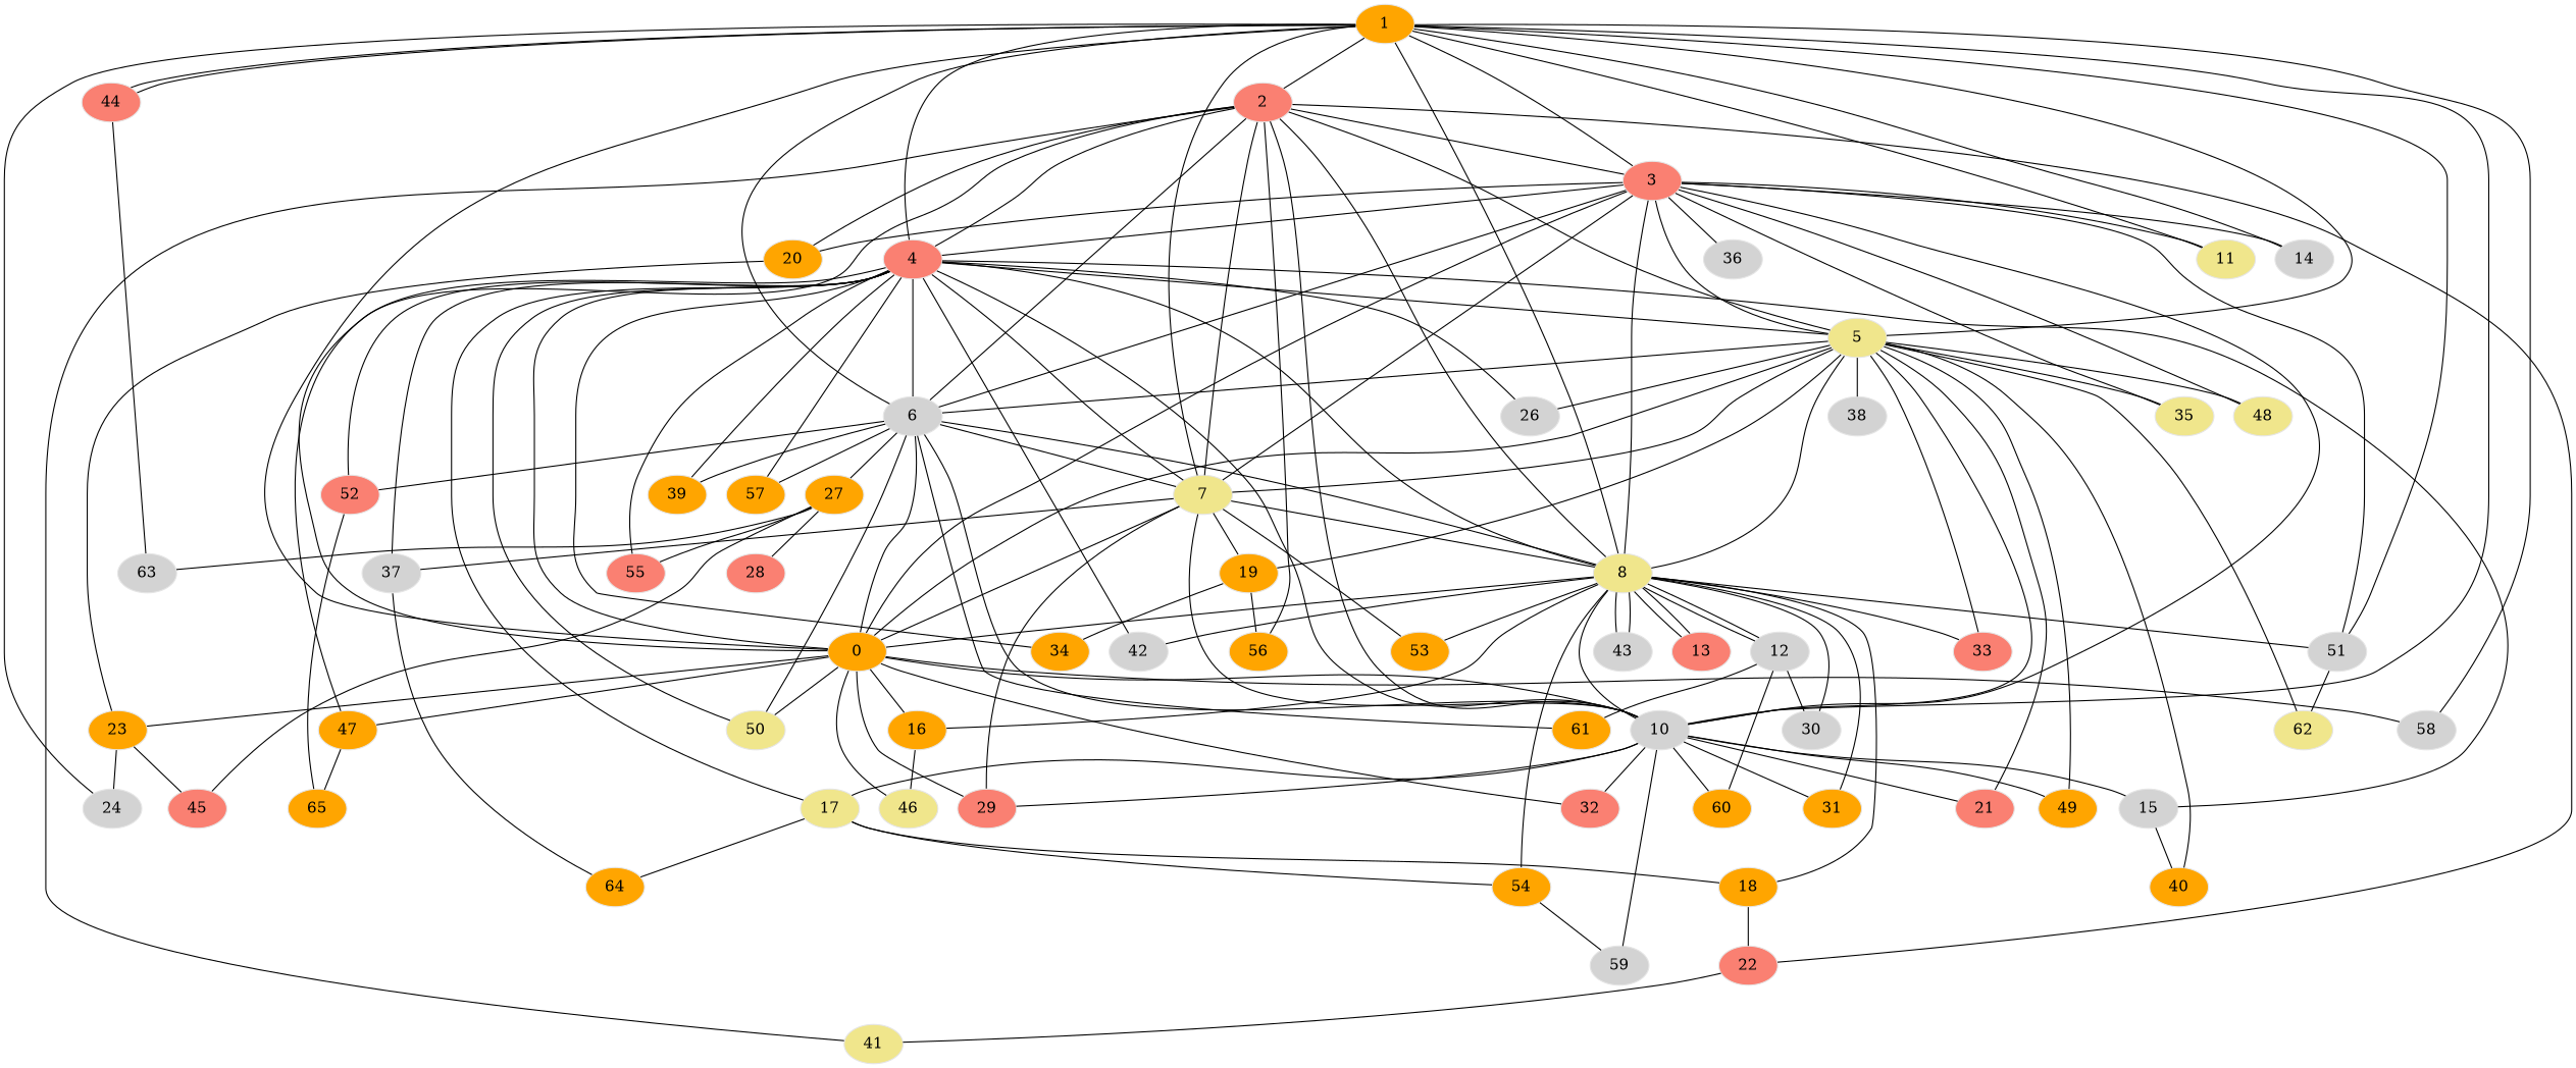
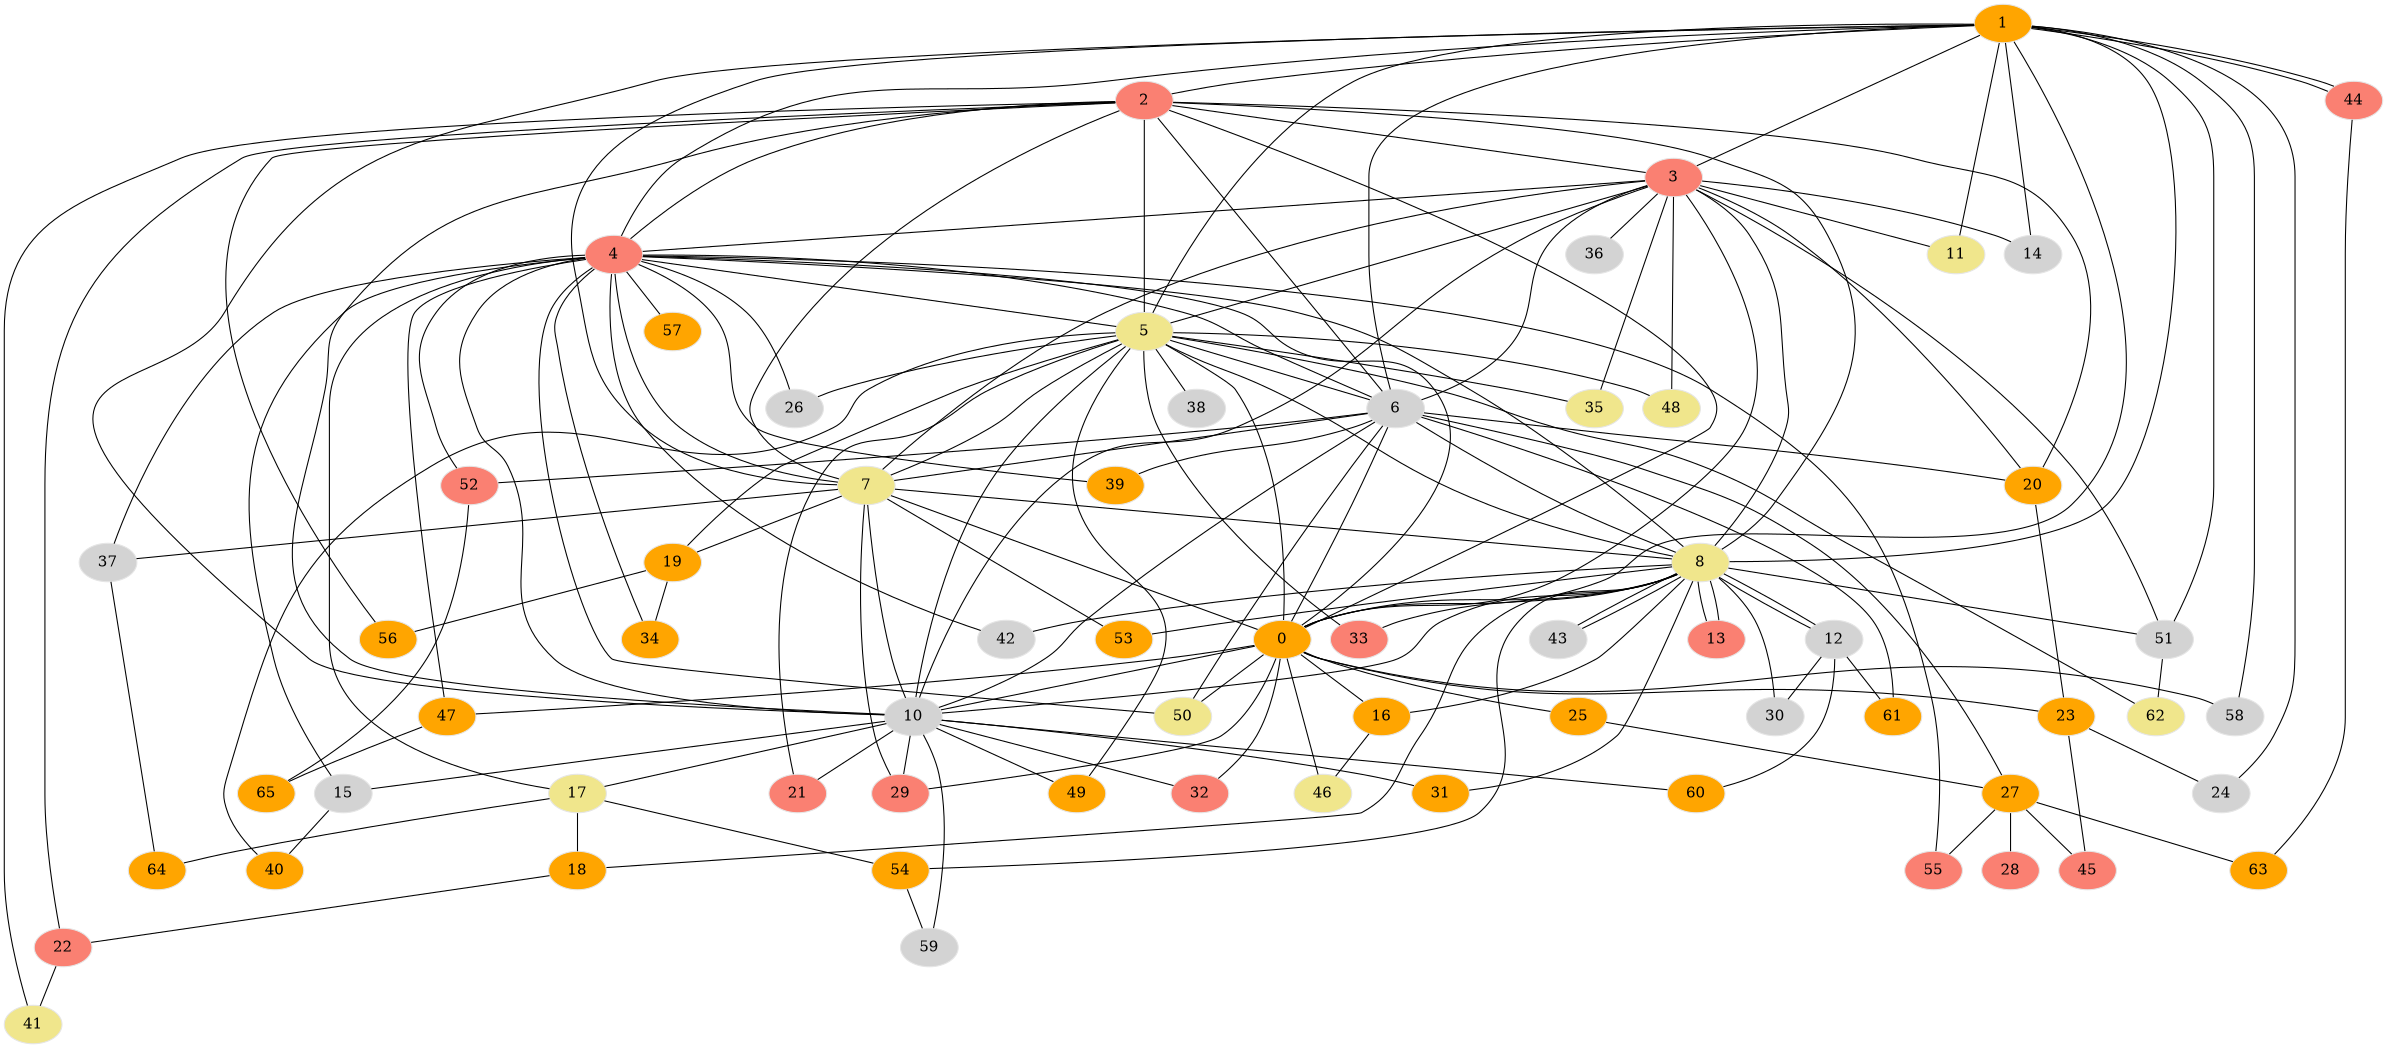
  graph {
    node [color=gray90 fillcolor=orange style=filled]
    2 [fillcolor=salmon]
    1
    3 [fillcolor=salmon]
    4 [fillcolor=salmon]
    5 [fillcolor=khaki]
    6 [fillcolor=lightgrey]
    7 [fillcolor=khaki]
    8 [fillcolor=khaki]
    n9 [label=0]
    10 [fillcolor=lightgrey]
    11 [fillcolor=khaki]
    14 [fillcolor=lightgrey]
    24 [fillcolor=lightgrey]
    44 [fillcolor=salmon]
    58 [fillcolor=lightgrey]
    51 [fillcolor=lightgrey]
    20
    22 [fillcolor=salmon]
    41 [fillcolor=khaki]
    56
    36 [fillcolor=lightgrey]
    35 [fillcolor=khaki]
    48 [fillcolor=khaki]
    15 [fillcolor=lightgrey]
    17 [fillcolor=khaki]
    26 [fillcolor=lightgrey]
    34
    37 [fillcolor=lightgrey]
    39
    42 [fillcolor=lightgrey]
    47
    52 [fillcolor=salmon]
    55 [fillcolor=salmon]
    57
    50 [fillcolor=khaki]
    19
    21 [fillcolor=salmon]
    33 [fillcolor=salmon]
    38 [fillcolor=lightgrey]
    40
    49
    62 [fillcolor=khaki]
    27
    61
    29 [fillcolor=salmon]
    53
    12 [fillcolor=lightgrey]
    13 [fillcolor=salmon]
    16
    18
    30 [fillcolor=lightgrey]
    31
    43 [fillcolor=lightgrey]
    54
+   25
    23
    32 [fillcolor=salmon]
    46 [fillcolor=khaki]
    59 [fillcolor=lightgrey]
    60
-   63 [fillcolor=lightgrey]
+   63
    64
    65
    28 [fillcolor=salmon]
    45 [fillcolor=salmon]
    2 -- 3
    2 -- 4
    2 -- 5
    2 -- 6
    2 -- 7
    2 -- 8
    2 -- n9
    2 -- 10
    2 -- 20
    2 -- 22
    2 -- 41
    2 -- 56
    1 -- 2
    1 -- 3
    1 -- 4
    1 -- 5
    1 -- 6
    1 -- 7
    1 -- 8
    1 -- n9
    1 -- 10
    1 -- 11
    1 -- 14
    1 -- 24
    1 -- 44
    1 -- 44
    1 -- 58
    1 -- 51
    3 -- 4
    3 -- 5
    3 -- 6
    3 -- 7
    3 -- 8
    3 -- n9
    3 -- 10
    3 -- 11
    3 -- 14
    3 -- 51
    3 -- 20
    3 -- 36
    3 -- 35
    3 -- 48
    4 -- 5
    4 -- 6
    4 -- 7
    4 -- 8
    4 -- n9
    4 -- 10
    4 -- 15
    4 -- 17
    4 -- 26
    4 -- 34
    4 -- 37
    4 -- 39
    4 -- 42
    4 -- 47
    4 -- 52
    4 -- 55
    4 -- 57
    4 -- 50
    5 -- 6
    5 -- 7
    5 -- 8
    5 -- n9
    5 -- 10
    5 -- 35
    5 -- 48
    5 -- 26
    5 -- 19
    5 -- 21
    5 -- 33
    5 -- 38
    5 -- 40
    5 -- 49
    5 -- 62
    6 -- 7
    6 -- 8
    6 -- n9
    6 -- 10
    6 -- 39
    6 -- 52
-   6 -- 57
+   6 -- 20
    6 -- 50
    6 -- 27
    6 -- 61
    7 -- 8
    7 -- n9
    7 -- 10
    7 -- 37
    7 -- 19
    7 -- 29
    7 -- 53
    8 -- n9
    8 -- 10
    8 -- 51
    8 -- 42
    8 -- 33
    8 -- 53
    8 -- 12
    8 -- 12
    8 -- 13
    8 -- 13
    8 -- 16
    8 -- 18
    8 -- 30
    8 -- 31
    8 -- 43
    8 -- 43
    8 -- 54
    n9 -- 10
    n9 -- 58
    n9 -- 47
    n9 -- 50
    n9 -- 29
    n9 -- 16
+   n9 -- 25
    n9 -- 23
    n9 -- 32
    n9 -- 46
    10 -- 15
    10 -- 17
    10 -- 21
    10 -- 49
    10 -- 29
    10 -- 31
    10 -- 32
    10 -- 59
    10 -- 60
    44 -- 63
    51 -- 62
    20 -- 23
    22 -- 41
    15 -- 40
    17 -- 18
    17 -- 54
    17 -- 64
    37 -- 64
    47 -- 65
    52 -- 65
    19 -- 56
    19 -- 34
    27 -- 55
    27 -- 63
    27 -- 28
    27 -- 45
    12 -- 61
    12 -- 30
    12 -- 60
    16 -- 46
    18 -- 22
    54 -- 59
+   25 -- 27
    23 -- 24
    23 -- 45
  }
